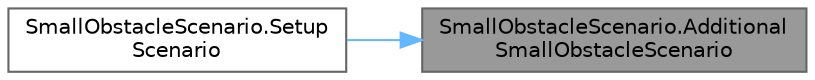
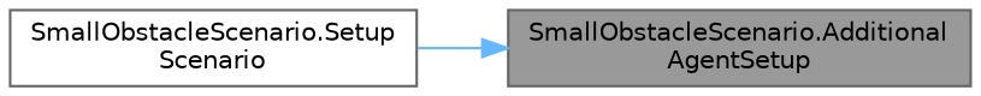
  digraph {
    rankdir=RL
    node [fontname=Helvetica fontsize=10 shape=box style=filled]
-   n1 [color=gray40 fillcolor=grey60 fontcolor=black height=0.2 label="SmallObstacleScenario.Additional\lSmallObstacleScenario" width=0.4]
+   n1 [color=gray40 fillcolor=grey60 fontcolor=black height=0.2 label="SmallObstacleScenario.Additional\lAgentSetup" width=0.4]
    n2 [color=grey40 fillcolor=white height=0.2 label="SmallObstacleScenario.Setup\lScenario" width=0.4]
    n1 -> n2 [color=steelblue1 dir=back fontname=Helvetica fontsize=10 labelfontname=Helvetica labelfontsize=10 style=solid]
  }
